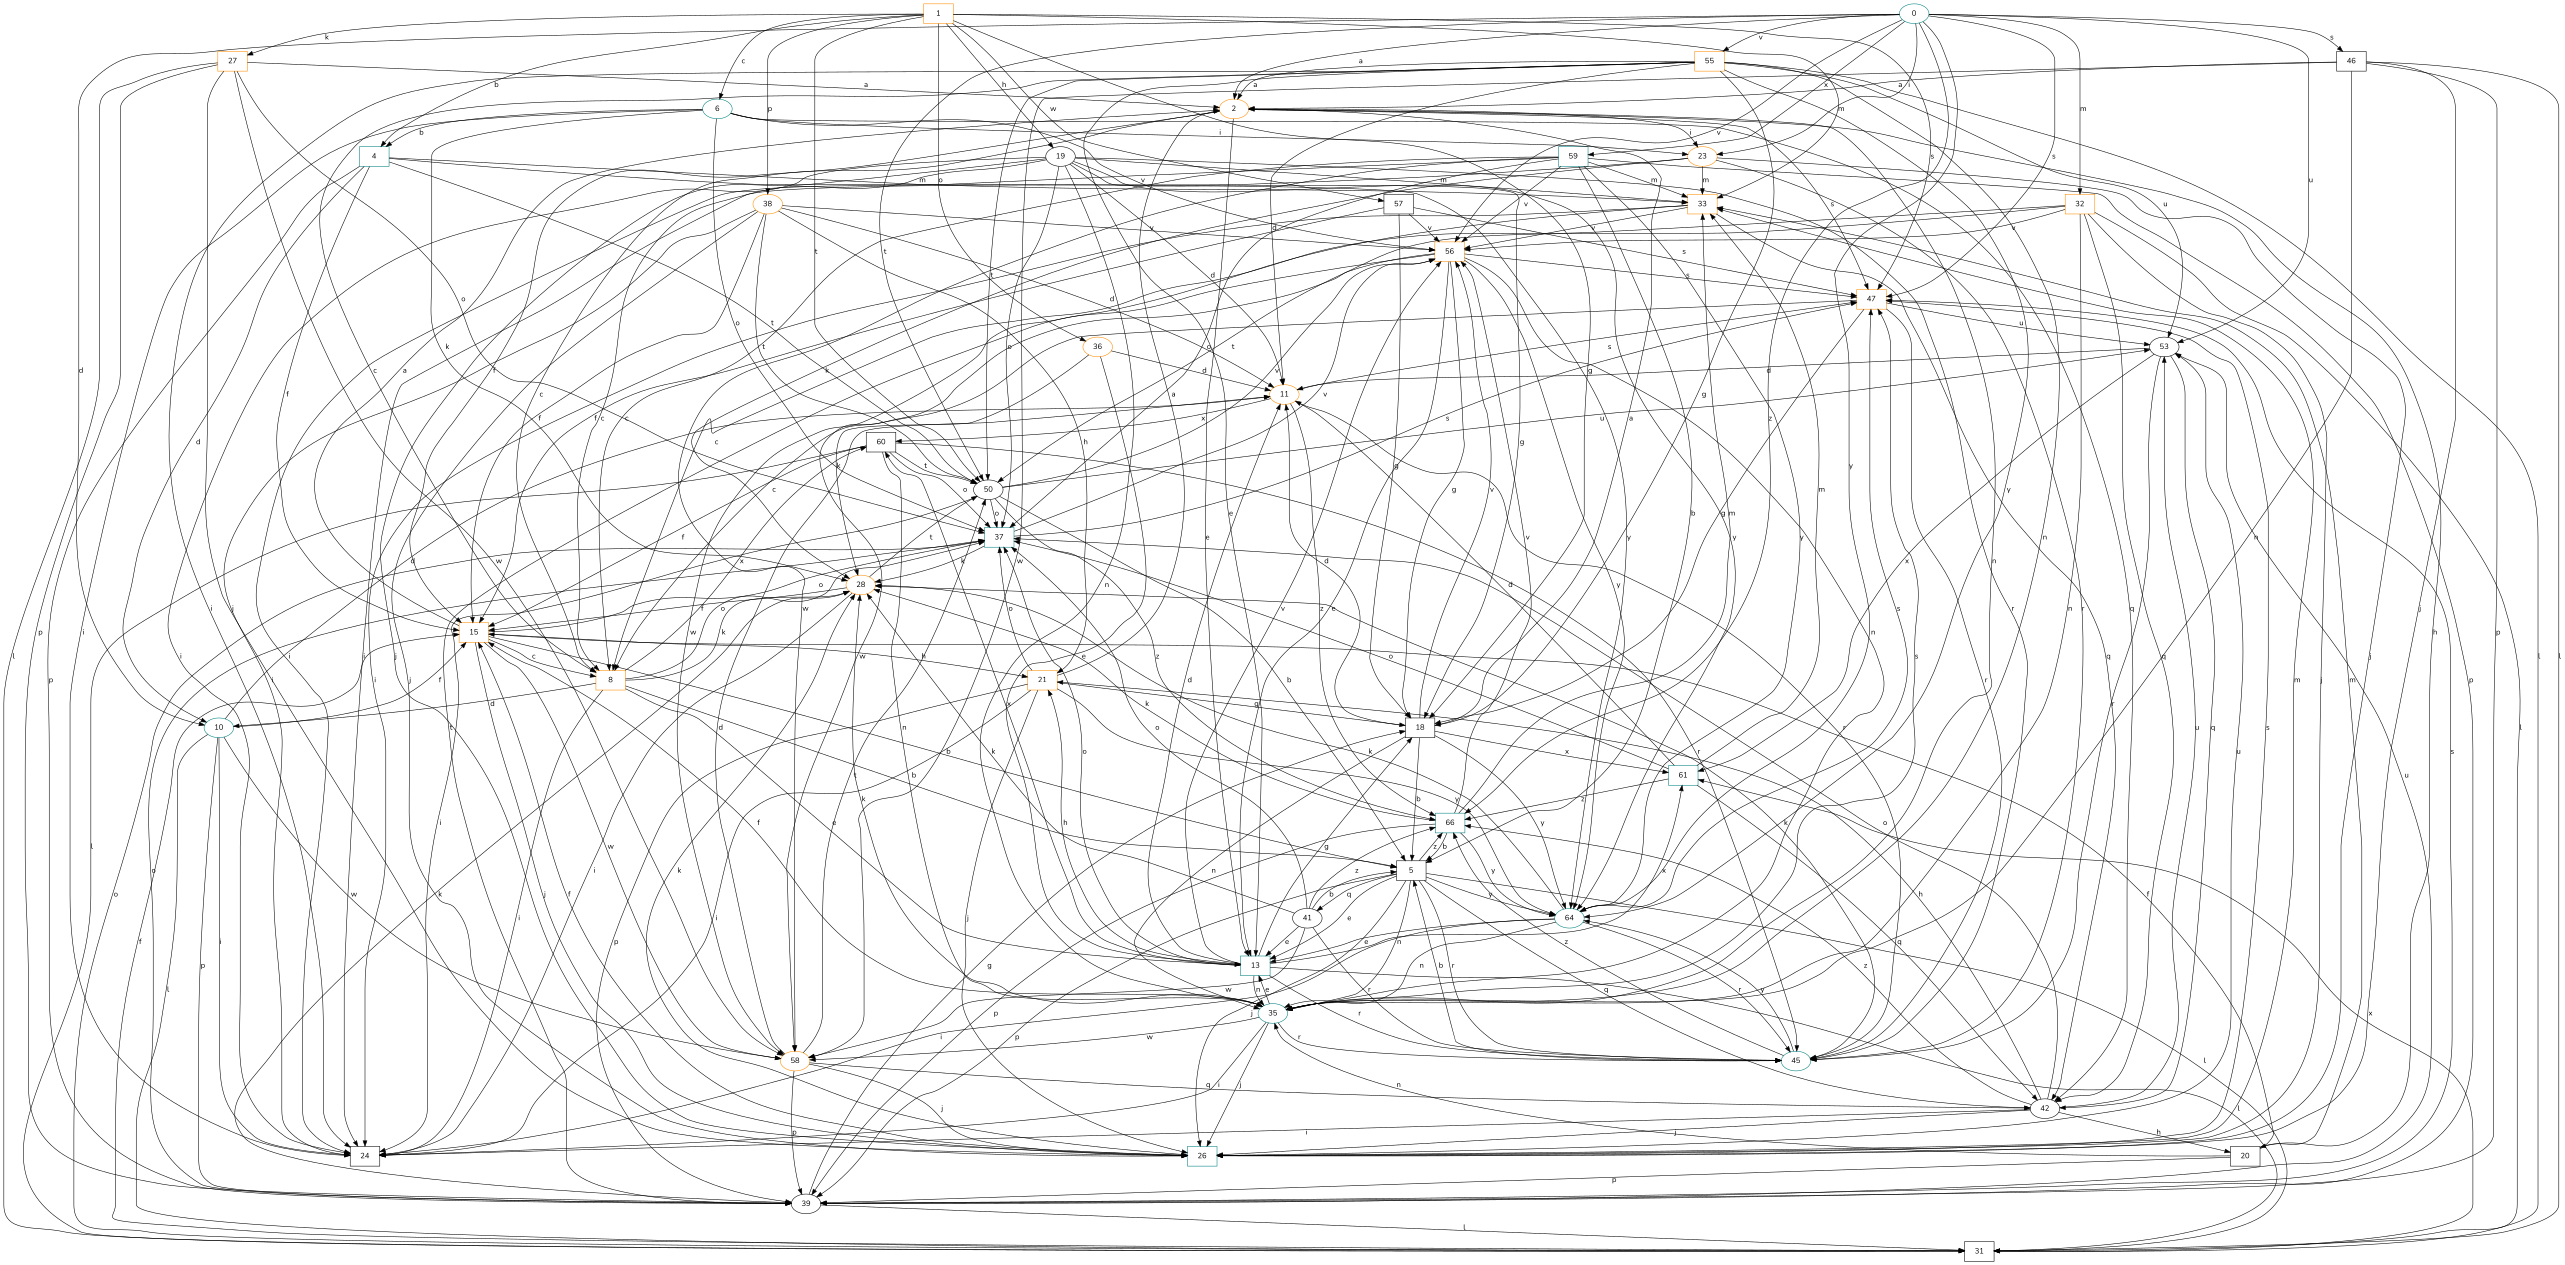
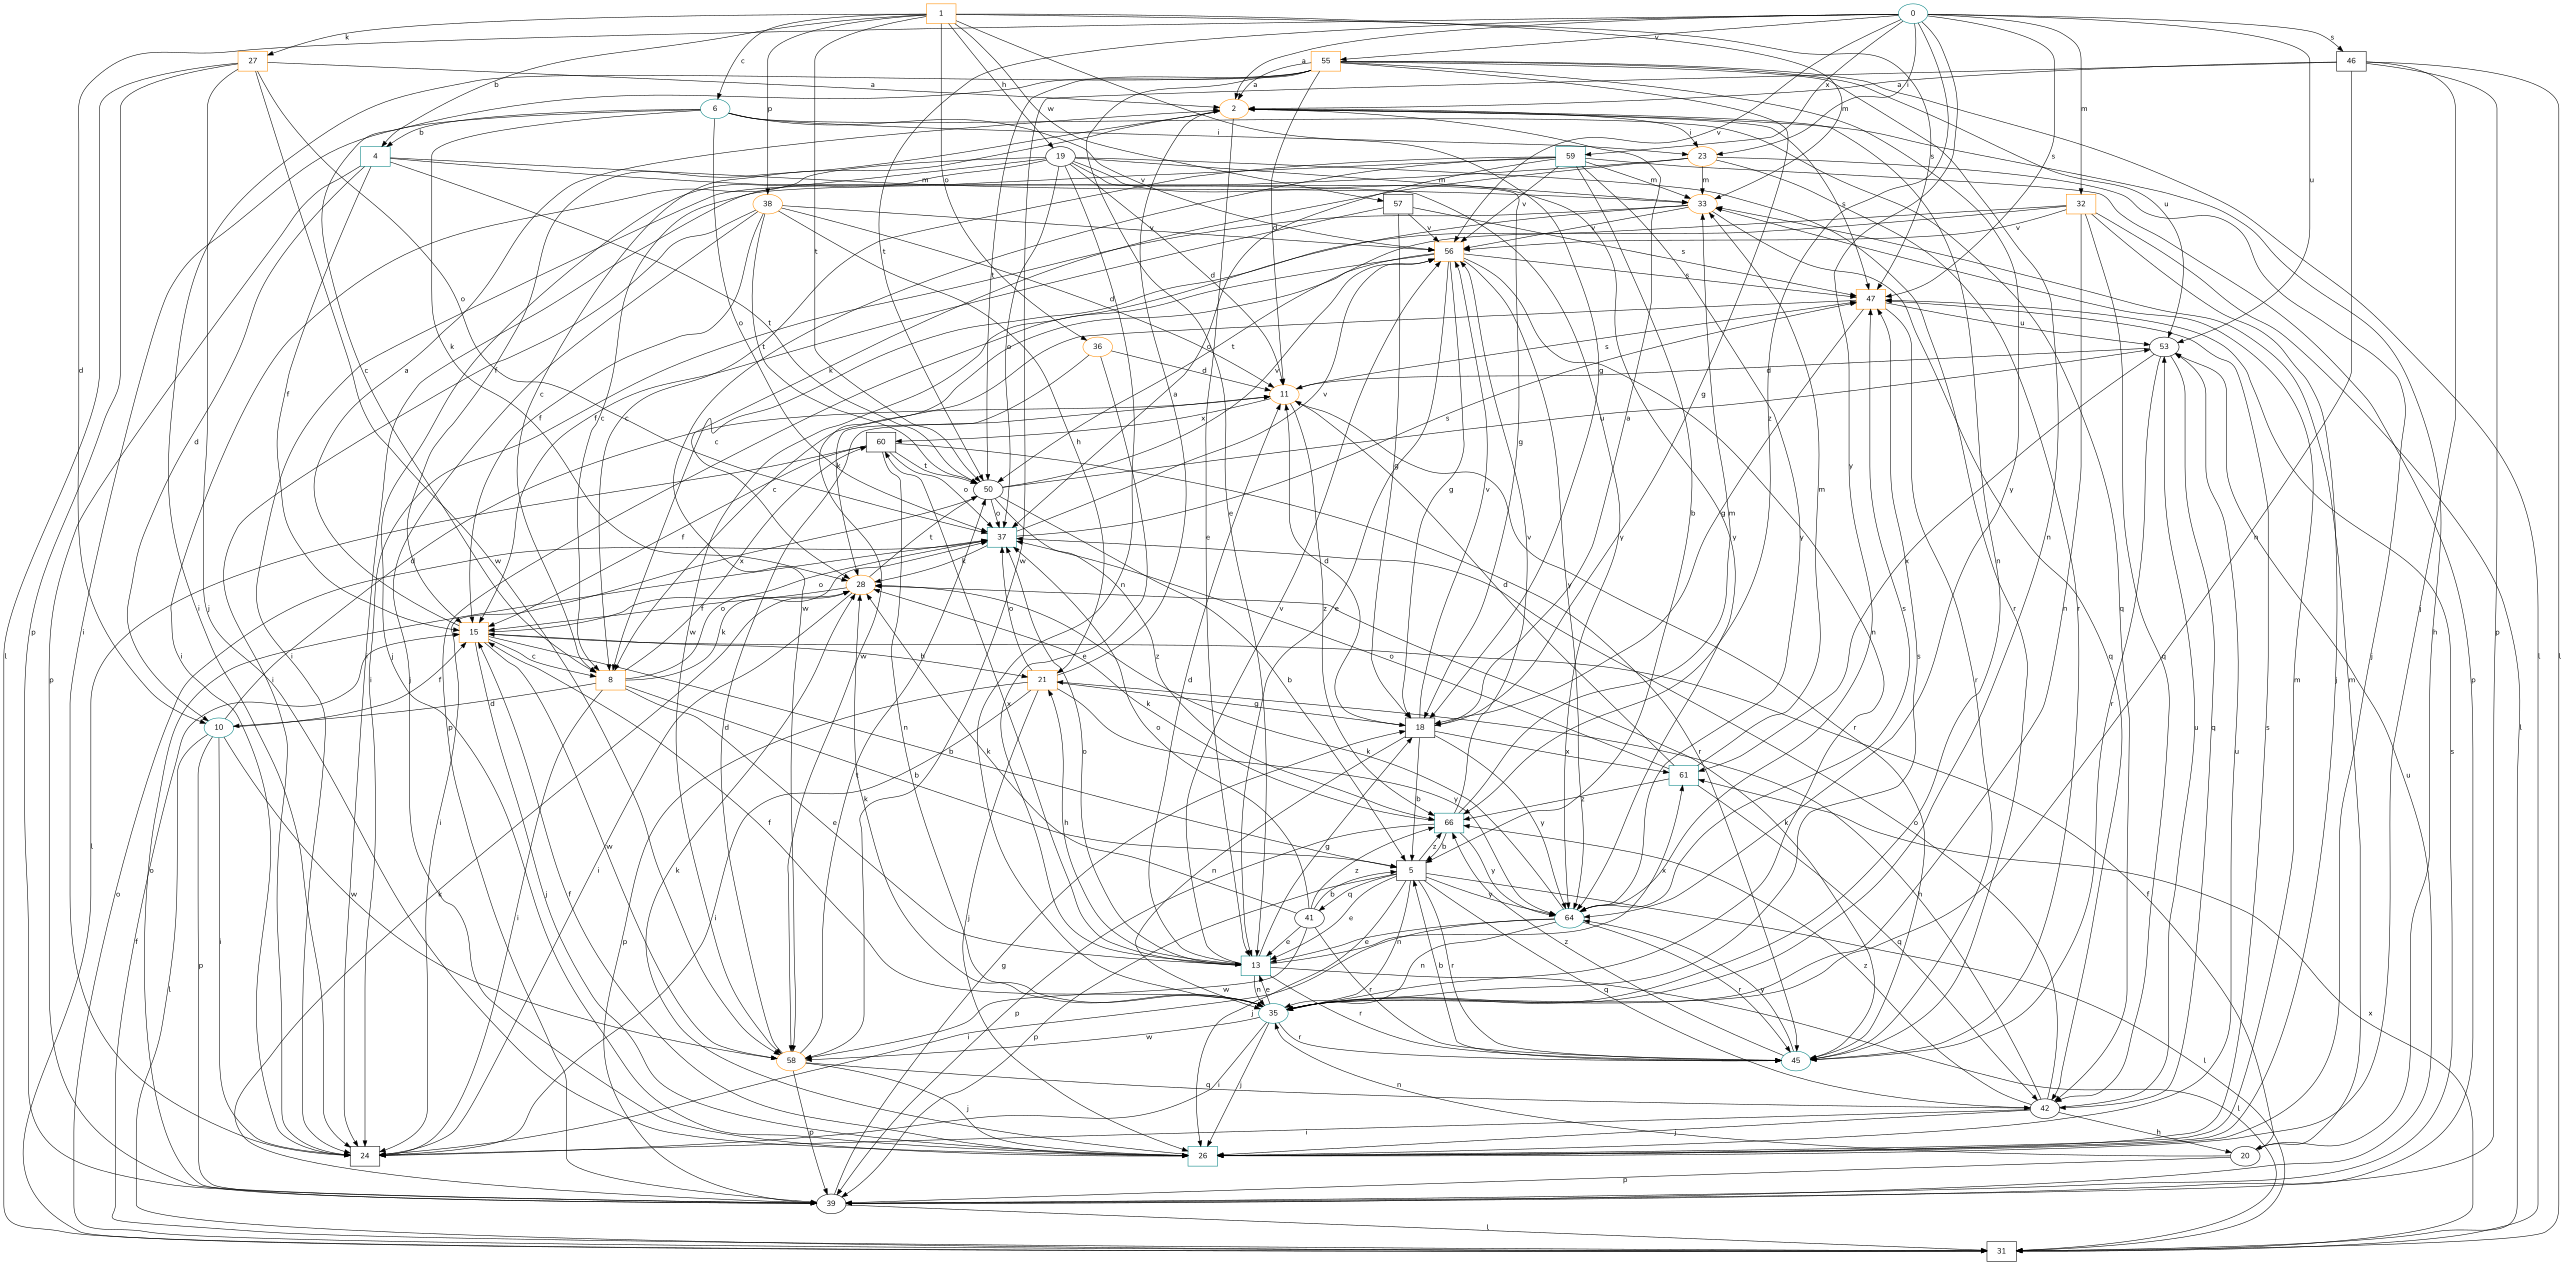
  strict digraph {
    fontname=Nunito
    node [color=darkorange fontname=Nunito shape=box]
    edge [fontname=Nunito]
    0 [color=teal shape=ellipse]
    2 [shape=ellipse]
    10 [color=teal shape=ellipse]
    23 [shape=ellipse]
    32
    46 [color=black]
    47
    50 [color=black shape=ellipse]
    53 [color=black shape=ellipse]
    55
    56
    59 [color=teal]
    64 [color=teal shape=ellipse]
    66 [color=teal]
    8
    13 [color=teal]
    15
-   20 [color=black]
+   20 [color=black shape=ellipse]
    35 [color=teal shape=ellipse]
    39 [color=black shape=ellipse]
    31 [color=black]
    24 [color=black]
    11 [shape=ellipse]
    58 [shape=ellipse]
-   33
+   33 [shape=ellipse]
    26 [color=teal]
    45 [color=teal shape=ellipse]
    28 [shape=ellipse]
    42 [color=black shape=ellipse]
    18 [color=black]
    5 [color=black]
    37 [color=teal]
    61 [color=teal]
    1
    4 [color=teal]
    6 [color=teal shape=ellipse]
    19 [color=black shape=ellipse]
    27
    36 [shape=ellipse]
    38 [shape=ellipse]
    57 [color=black]
    21
    60 [color=black]
    41 [color=black shape=ellipse]
    0 -> 2 [label=a]
    0 -> 10 [label=d]
    0 -> 23 [label=i]
    0 -> 32 [label=m]
    0 -> 46 [label=s]
    0 -> 47 [label=s]
    0 -> 50 [label=t]
    0 -> 53 [label=u]
    0 -> 55 [label=v]
    0 -> 56 [label=v]
    0 -> 59 [label=x]
    0 -> 64 [label=y]
    0 -> 66 [label=z]
    2 -> 23 [label=i]
    2 -> 47 [label=s]
    2 -> 8 [label=c]
    2 -> 13 [label=e]
    2 -> 15 [label=f]
    2 -> 20 [label=h]
    2 -> 35 [label=n]
    10 -> 15 [label=f]
    10 -> 39 [label=p]
    10 -> 31 [label=l]
    10 -> 24 [label=i]
    10 -> 11 [label=d]
    10 -> 58 [label=w]
    23 -> 24 [label=i]
    23 -> 33 [label=m]
    23 -> 26 [label=j]
    23 -> 45 [label=r]
    23 -> 28 [label=k]
    32 -> 50 [label=t]
    32 -> 56 [label=v]
    32 -> 8 [label=c]
    32 -> 35 [label=n]
    32 -> 31 [label=l]
    32 -> 26 [label=j]
    32 -> 42 [label=q]
    46 -> 2 [label=a]
    46 -> 35 [label=n]
    46 -> 39 [label=p]
    46 -> 31 [label=l]
    46 -> 58 [label=w]
    46 -> 26 [label=j]
    47 -> 53 [label=u]
    47 -> 8 [label=c]
    47 -> 45 [label=r]
    47 -> 18 [label=g]
    50 -> 53 [label=u]
    50 -> 56 [label=v]
    50 -> 66 [label=z]
    50 -> 24 [label=i]
    50 -> 5 [label=b]
    50 -> 37 [label=o]
    53 -> 11 [label=d]
    53 -> 45 [label=r]
    53 -> 42 [label=q]
    53 -> 61 [label=x]
    55 -> 2 [label=a]
    55 -> 50 [label=t]
    55 -> 53 [label=u]
    55 -> 64 [label=y]
    55 -> 8 [label=c]
    55 -> 13 [label=e]
    55 -> 35 [label=n]
    55 -> 31 [label=l]
    55 -> 24 [label=i]
    55 -> 11 [label=d]
    55 -> 18 [label=g]
    56 -> 47 [label=s]
    56 -> 64 [label=y]
    56 -> 13 [label=e]
    56 -> 35 [label=n]
-   56 -> 39 [label=t]
+   56 -> 39 [label=p]
    56 -> 58 [label=w]
    56 -> 18 [label=g]
    59 -> 56 [label=v]
    59 -> 64 [label=y]
    59 -> 8 [label=c]
    59 -> 39 [label=p]
    59 -> 24 [label=i]
    59 -> 58 [label=w]
    59 -> 33 [label=m]
    59 -> 5 [label=b]
    59 -> 37 [label=o]
    64 -> 47 [label=s]
    64 -> 13 [label=e]
    64 -> 35 [label=n]
    64 -> 24 [label=i]
    64 -> 45 [label=r]
    64 -> 28 [label=k]
    66 -> 56 [label=v]
    66 -> 64 [label=y]
    66 -> 39 [label=p]
    66 -> 33 [label=m]
    66 -> 28 [label=k]
    66 -> 5 [label=b]
    8 -> 10 [label=d]
    8 -> 13 [label=e]
    8 -> 24 [label=i]
    8 -> 28 [label=k]
    8 -> 5 [label=b]
    8 -> 37 [label=o]
    8 -> 60 [label=x]
    13 -> 56 [label=v]
    13 -> 35 [label=n]
    13 -> 31 [label=l]
    13 -> 11 [label=d]
    13 -> 45 [label=r]
    13 -> 18 [label=g]
    13 -> 37 [label=o]
    13 -> 61 [label=x]
    13 -> 21 [label=h]
    13 -> 60 [label=x]
    15 -> 2 [label=a]
    15 -> 8 [label=c]
    15 -> 58 [label=w]
    15 -> 26 [label=j]
    15 -> 5 [label=b]
    15 -> 37 [label=o]
    15 -> 21 [label=h]
    20 -> 15 [label=f]
    20 -> 35 [label=n]
    20 -> 39 [label=p]
    20 -> 33 [label=m]
    35 -> 47 [label=s]
    35 -> 13 [label=e]
    35 -> 15 [label=f]
    35 -> 24 [label=i]
    35 -> 58 [label=w]
    35 -> 26 [label=j]
    35 -> 45 [label=r]
    35 -> 28 [label=k]
    39 -> 47 [label=s]
    39 -> 53 [label=u]
    39 -> 31 [label=l]
    39 -> 28 [label=k]
    39 -> 18 [label=g]
    39 -> 37 [label=o]
    31 -> 15 [label=f]
    31 -> 37 [label=o]
    31 -> 61 [label=x]
    11 -> 47 [label=s]
    11 -> 66 [label=z]
    11 -> 45 [label=r]
    11 -> 60 [label=x]
    58 -> 50 [label=t]
    58 -> 39 [label=p]
    58 -> 11 [label=d]
    58 -> 26 [label=j]
    58 -> 42 [label=q]
    33 -> 56 [label=v]
    33 -> 24 [label=i]
    33 -> 58 [label=w]
    33 -> 42 [label=q]
    26 -> 47 [label=s]
    26 -> 53 [label=u]
    26 -> 15 [label=f]
    26 -> 33 [label=m]
    26 -> 28 [label=k]
    45 -> 64 [label=y]
    45 -> 66 [label=z]
    45 -> 28 [label=k]
    45 -> 5 [label=b]
    28 -> 50 [label=t]
    28 -> 15 [label=f]
    28 -> 24 [label=i]
    42 -> 53 [label=u]
    42 -> 66 [label=z]
    42 -> 20 [label=h]
    42 -> 24 [label=i]
    42 -> 26 [label=j]
    42 -> 37 [label=o]
    42 -> 21 [label=h]
    18 -> 2 [label=a]
    18 -> 56 [label=v]
    18 -> 64 [label=y]
    18 -> 35 [label=n]
    18 -> 11 [label=d]
    18 -> 5 [label=b]
    18 -> 61 [label=x]
    5 -> 64 [label=y]
    5 -> 66 [label=z]
    5 -> 13 [label=e]
    5 -> 35 [label=n]
    5 -> 39 [label=p]
    5 -> 31 [label=l]
    5 -> 26 [label=j]
    5 -> 45 [label=r]
    5 -> 42 [label=q]
    5 -> 41 [label=q]
    37 -> 47 [label=s]
    37 -> 56 [label=v]
    37 -> 28 [label=k]
    61 -> 66 [label=z]
    61 -> 11 [label=d]
    61 -> 33 [label=m]
    61 -> 42 [label=q]
    61 -> 37 [label=o]
    1 -> 47 [label=s]
    1 -> 50 [label=t]
    1 -> 33 [label=m]
    1 -> 18 [label=g]
    1 -> 4 [label=b]
    1 -> 6 [label=c]
    1 -> 19 [label=h]
    1 -> 27 [label=k]
    1 -> 36 [label=o]
    1 -> 38 [label=p]
    1 -> 57 [label=w]
    4 -> 10 [label=d]
    4 -> 50 [label=t]
    4 -> 64 [label=y]
    4 -> 15 [label=f]
    4 -> 39 [label=p]
    4 -> 33 [label=m]
    6 -> 23 [label=i]
    6 -> 56 [label=v]
    6 -> 24 [label=i]
    6 -> 28 [label=k]
    6 -> 42 [label=q]
    6 -> 37 [label=o]
    6 -> 4 [label=b]
    19 -> 64 [label=y]
    19 -> 8 [label=c]
    19 -> 35 [label=n]
    19 -> 24 [label=i]
    19 -> 11 [label=d]
    19 -> 33 [label=m]
    19 -> 26 [label=j]
    19 -> 45 [label=r]
    19 -> 18 [label=g]
    19 -> 37 [label=o]
    27 -> 2 [label=a]
    27 -> 39 [label=p]
    27 -> 31 [label=l]
    27 -> 58 [label=w]
    27 -> 26 [label=j]
    27 -> 37 [label=o]
    36 -> 13 [label=e]
    36 -> 11 [label=d]
    36 -> 28 [label=k]
    38 -> 50 [label=t]
    38 -> 56 [label=v]
    38 -> 15 [label=f]
    38 -> 24 [label=i]
    38 -> 11 [label=d]
    38 -> 26 [label=j]
    38 -> 21 [label=h]
    57 -> 47 [label=s]
    57 -> 56 [label=v]
    57 -> 15 [label=f]
    57 -> 18 [label=g]
    21 -> 2 [label=a]
    21 -> 64 [label=y]
    21 -> 39 [label=p]
    21 -> 24 [label=i]
    21 -> 26 [label=j]
    21 -> 18 [label=g]
    21 -> 37 [label=o]
    60 -> 50 [label=t]
    60 -> 15 [label=f]
    60 -> 35 [label=n]
    60 -> 31 [label=l]
    60 -> 45 [label=r]
    60 -> 37 [label=o]
    41 -> 66 [label=z]
    41 -> 13 [label=e]
    41 -> 58 [label=w]
    41 -> 45 [label=r]
    41 -> 28 [label=k]
    41 -> 5 [label=b]
    41 -> 37 [label=o]
  }
